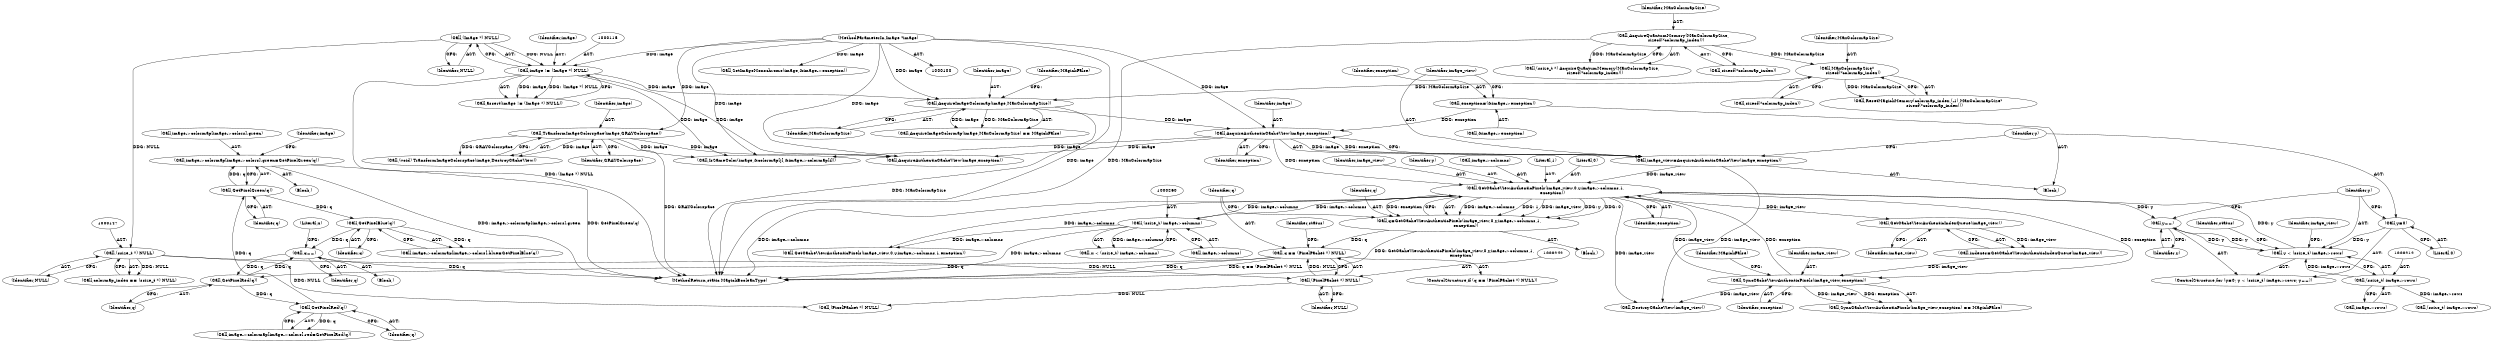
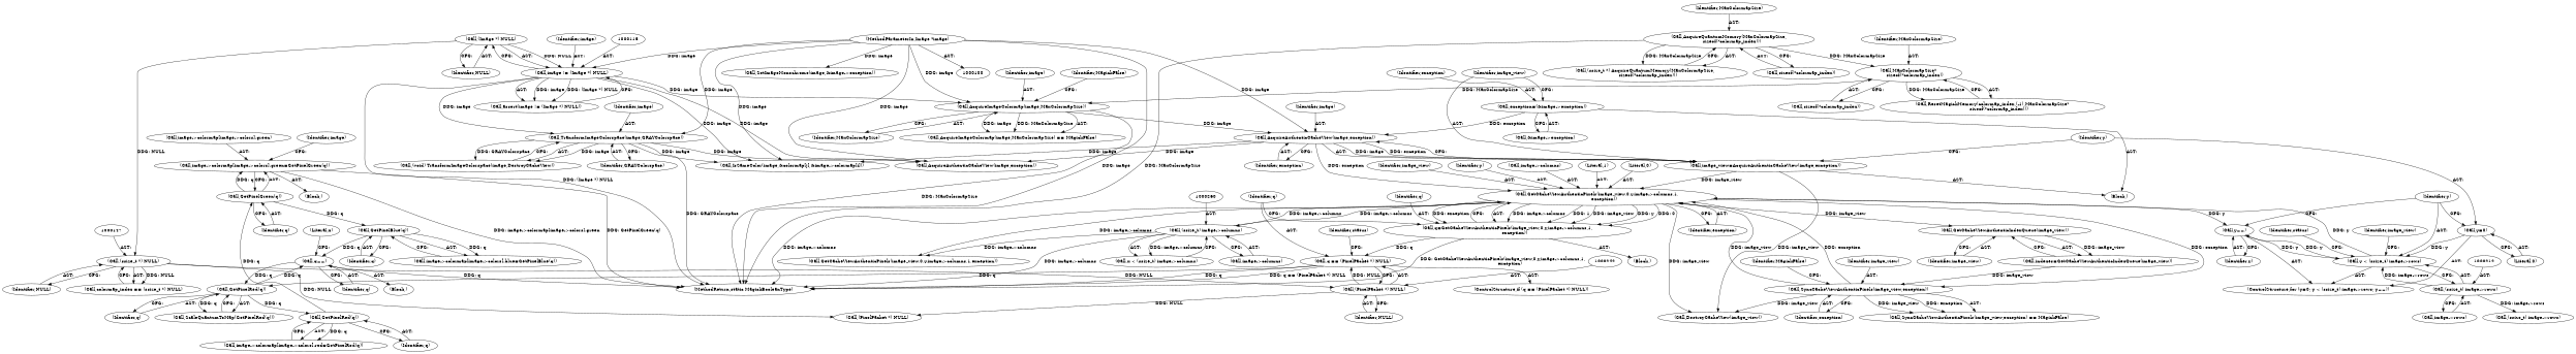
  digraph {
    fontname="DejaVu Serif"
    node [fontname="DejaVu Serif"]
    edge [fontname="DejaVu Serif"]
    n1 [label="(Call,image->colormap[image->colors].green=GetPixelGreen(q))"]
    n2 [label="(Call,GetPixelGreen(q))"]
    n3 [label="(MethodReturn,static MagickBooleanType)"]
    n4 [label="(Block,)"]
    n5 [label="(Call,GetPixelBlue(q))"]
    n6 [label="(Identifier,q)"]
    n7 [label="(Call,q++)"]
    n8 [label="(Identifier,q)"]
    n9 [label="(Call,image->colormap[image->colors].blue=GetPixelBlue(q))"]
    n10 [label="(Call,GetPixelRed(q))"]
    n11 [label="(Call,image->colormap[image->colors].red=GetPixelRed(q))"]
    n12 [label="(Identifier,q)"]
    n13 [label="(Call,GetPixelRed(q))"]
+   n14 [label="(Call,ScaleQuantumToMap(GetPixelRed(q)))"]
    n15 [label="(Identifier,q)"]
    n16 [label="(Identifier,q)"]
    n17 [label="(Block,)"]
    n18 [label="(Call,q == (PixelPacket *) NULL)"]
    n19 [label="(Call,(PixelPacket *) NULL)"]
    n20 [label="(ControlStructure,if (q == (PixelPacket *) NULL))"]
    n21 [label="(Identifier,NULL)"]
    n22 [label="(Call,(PixelPacket *) NULL)"]
    n23 [label="(Call,q=GetCacheViewAuthenticPixels(image_view,0,y,image->columns,1,\n          exception))"]
    n24 [label="(Call,GetCacheViewAuthenticPixels(image_view,0,y,image->columns,1,\n          exception))"]
    n25 [label="(Block,)"]
    n26 [label="(Call,SyncCacheViewAuthenticPixels(image_view,exception))"]
    n27 [label="(Call,GetCacheViewAuthenticIndexQueue(image_view))"]
    n28 [label="(Call,y++)"]
    n29 [label="(Call,(ssize_t) image->columns)"]
    n30 [label="(Call,DestroyCacheView(image_view))"]
    n31 [label="(Call,GetCacheViewAuthenticPixels(image_view,0,y,image->columns,1,exception))"]
    n32 [label="(Identifier,exception)"]
    n33 [label="(Identifier,exception)"]
    n34 [label="(Call,SyncCacheViewAuthenticPixels(image_view,exception) == MagickFalse)"]
    n35 [label="(Identifier,image_view)"]
    n36 [label="(Call,indexes=GetCacheViewAuthenticIndexQueue(image_view))"]
    n37 [label="(Call,y < (ssize_t) image->rows)"]
    n38 [label="(ControlStructure,for (y=0; y < (ssize_t) image->rows; y++))"]
    n39 [label="(Identifier,y)"]
    n40 [label="(Call,x < (ssize_t) image->columns)"]
    n41 [label="(Call,image->columns)"]
    n42 [label="(Call,image_view=AcquireAuthenticCacheView(image,exception))"]
    n43 [label="(Call,AcquireAuthenticCacheView(image,exception))"]
    n44 [label="(Block,)"]
    n45 [label="(Call,IsSameColor(image,&colormap[j],&image->colormap[i]))"]
    n46 [label="(Identifier,exception)"]
    n47 [label="(Call,AcquireAuthenticCacheView(image,exception))"]
    n48 [label="(Call,AcquireImageColormap(image,MaxColormapSize))"]
    n49 [label="(Identifier,MaxColormapSize)"]
    n50 [label="(Call,AcquireImageColormap(image,MaxColormapSize) == MagickFalse)"]
    n51 [label="(Call,TransformImageColorspace(image,GRAYColorspace))"]
    n52 [label="(Identifier,GRAYColorspace)"]
    n53 [label="(Call,(void) TransformImageColorspace(image,DestroyCacheView))"]
    n54 [label="(Call,image != (Image *) NULL)"]
    n55 [label="(Call,(Image *) NULL)"]
    n56 [label="(Call,assert(image != (Image *) NULL))"]
    n57 [label="(Call,(ssize_t *) NULL)"]
    n58 [label="(Identifier,NULL)"]
    n59 [label="(MethodParameterIn,Image *image)"]
    n60 [label="(Call,SetImageMonochrome(image,&image->exception))"]
    1000100
    n62 [label="(Call,colormap_index == (ssize_t *) NULL)"]
    n63 [label="(Identifier,NULL)"]
    n64 [label="(Call,MaxColormapSize*\n         sizeof(*colormap_index))"]
    n65 [label="(Call,sizeof(*colormap_index))"]
    n66 [label="(Call,ResetMagickMemory(colormap_index,(-1),MaxColormapSize*\n         sizeof(*colormap_index)))"]
    n67 [label="(Call,AcquireQuantumMemory(MaxColormapSize,\n    sizeof(*colormap_index)))"]
    n68 [label="(Call,(ssize_t *) AcquireQuantumMemory(MaxColormapSize,\n    sizeof(*colormap_index)))"]
    n69 [label="(Call,sizeof(*colormap_index))"]
    n70 [label="(Call,exception=(&image->exception))"]
    n71 [label="(Call,&image->exception)"]
    n72 [label="(Call,(ssize_t) image->rows)"]
    n73 [label="(Call,image->rows)"]
    n74 [label="(Call,(ssize_t) image->rows)"]
    n75 [label="(Call,y=0)"]
    n76 [label="(Literal,0)"]
    n77 [label="(Identifier,y)"]
    n78 [label="(Identifier,y)"]
    n79 [label="(Identifier,q)"]
    n80 [label="(Literal,x)"]
    n81 [label="(Identifier,q)"]
    n82 [label="(Call,image->columns)"]
    n83 [label="(Identifier,exception)"]
    n84 [label="(Identifier,MagickFalse)"]
    n85 [label="(Identifier,image)"]
    n86 [label="(Identifier,MaxColormapSize)"]
    n87 [label="(Literal,1)"]
    n88 [label="(Identifier,image)"]
    n89 [label="(Call,image->colormap[image->colors].green)"]
    n90 [label="(Literal,0)"]
    n91 [label="(Identifier,image_view)"]
    n92 [label="(Identifier,status)"]
    n93 [label="(Identifier,image_view)"]
    n94 [label="(Identifier,image)"]
    n95 [label="(Identifier,MaxColormapSize)"]
    n96 [label="(Identifier,image_view)"]
    n97 [label="(Identifier,status)"]
    n98 [label="(Identifier,image)"]
    n99 [label="(Identifier,image)"]
    n100 [label="(Identifier,y)"]
    n101 [label="(Identifier,MagickFalse)"]
    n102 [label="(Identifier,image_view)"]
    1000115
    1000212
    1000260
    1000242
    1000147
    n1 -> n2 [label="CFG: "]
    n1 -> n3 [label="DDG: image->colormap[image->colors].green"]
    n1 -> n3 [label="DDG: GetPixelGreen(q)"]
    n1 -> n4 [label="AST: "]
    n2 -> n1 [label="AST: "]
    n2 -> n1 [label="DDG: q"]
    n2 -> n5 [label="DDG: q"]
    n2 -> n6 [label="CFG: "]
    n5 -> n7 [label="DDG: q"]
    n5 -> n8 [label="CFG: "]
    n5 -> n9 [label="AST: "]
    n5 -> n9 [label="DDG: q"]
    n6 -> n2 [label="AST: "]
    n7 -> n3 [label="DDG: q"]
    n7 -> n13 [label="DDG: q"]
    n7 -> n16 [label="CFG: "]
    n7 -> n17 [label="AST: "]
    n8 -> n5 [label="AST: "]
    n9 -> n5 [label="CFG: "]
    n10 -> n2 [label="DDG: q"]
    n10 -> n11 [label="AST: "]
    n10 -> n11 [label="DDG: q"]
    n10 -> n12 [label="CFG: "]
    n11 -> n10 [label="CFG: "]
    n12 -> n10 [label="AST: "]
    n13 -> n7 [label="DDG: q"]
    n13 -> n10 [label="DDG: q"]
+   n13 -> n14 [label="AST: "]
+   n13 -> n14 [label="DDG: q"]
    n13 -> n15 [label="CFG: "]
+   n14 -> n13 [label="CFG: "]
    n15 -> n13 [label="AST: "]
    n16 -> n7 [label="AST: "]
    n18 -> n3 [label="DDG: q == (PixelPacket *) NULL"]
    n18 -> n3 [label="DDG: q"]
    n18 -> n13 [label="DDG: q"]
    n18 -> n19 [label="CFG: "]
    n18 -> n20 [label="AST: "]
    n19 -> n18 [label="AST: "]
    n19 -> n18 [label="DDG: NULL"]
    n19 -> n21 [label="CFG: "]
    n19 -> n22 [label="DDG: NULL"]
    n21 -> n19 [label="AST: "]
    n23 -> n3 [label="DDG: GetCacheViewAuthenticPixels(image_view,0,y,image->columns,1,\n          exception)"]
    n23 -> n18 [label="DDG: q"]
    n23 -> n24 [label="CFG: "]
    n23 -> n25 [label="AST: "]
    n24 -> n3 [label="DDG: image->columns"]
    n24 -> n23 [label="AST: "]
    n24 -> n23 [label="DDG: image->columns"]
    n24 -> n23 [label="DDG: 1"]
    n24 -> n23 [label="DDG: image_view"]
    n24 -> n23 [label="DDG: y"]
    n24 -> n23 [label="DDG: 0"]
    n24 -> n23 [label="DDG: exception"]
    n24 -> n26 [label="DDG: exception"]
    n24 -> n27 [label="DDG: image_view"]
    n24 -> n28 [label="DDG: y"]
    n24 -> n29 [label="DDG: image->columns"]
    n24 -> n30 [label="DDG: image_view"]
    n24 -> n31 [label="DDG: image->columns"]
    n24 -> n32 [label="CFG: "]
    n26 -> n24 [label="DDG: image_view"]
    n26 -> n24 [label="DDG: exception"]
    n26 -> n30 [label="DDG: image_view"]
    n26 -> n33 [label="CFG: "]
    n26 -> n34 [label="AST: "]
    n26 -> n34 [label="DDG: image_view"]
    n26 -> n34 [label="DDG: exception"]
    n27 -> n35 [label="CFG: "]
    n27 -> n36 [label="AST: "]
    n27 -> n36 [label="DDG: image_view"]
    n28 -> n37 [label="DDG: y"]
    n28 -> n38 [label="AST: "]
    n28 -> n39 [label="CFG: "]
    n29 -> n3 [label="DDG: image->columns"]
    n29 -> n24 [label="DDG: image->columns"]
    n29 -> n31 [label="DDG: image->columns"]
    n29 -> n40 [label="AST: "]
    n29 -> n40 [label="DDG: image->columns"]
    n29 -> n41 [label="CFG: "]
    n32 -> n24 [label="AST: "]
    n33 -> n26 [label="AST: "]
    n35 -> n27 [label="AST: "]
    n36 -> n26 [label="DDG: image_view"]
    n36 -> n27 [label="CFG: "]
    n37 -> n24 [label="DDG: y"]
    n37 -> n28 [label="DDG: y"]
    n37 -> n38 [label="AST: "]
    n37 -> n72 [label="CFG: "]
    n39 -> n28 [label="AST: "]
    n40 -> n29 [label="CFG: "]
    n41 -> n29 [label="AST: "]
    n42 -> n24 [label="DDG: image_view"]
    n42 -> n30 [label="DDG: image_view"]
    n42 -> n43 [label="CFG: "]
    n42 -> n44 [label="AST: "]
    n43 -> n24 [label="DDG: exception"]
    n43 -> n42 [label="AST: "]
    n43 -> n42 [label="DDG: image"]
    n43 -> n42 [label="DDG: exception"]
    n43 -> n45 [label="DDG: image"]
    n43 -> n46 [label="CFG: "]
    n43 -> n47 [label="DDG: image"]
    n46 -> n43 [label="AST: "]
    n48 -> n3 [label="DDG: MaxColormapSize"]
    n48 -> n43 [label="DDG: image"]
    n48 -> n49 [label="CFG: "]
    n48 -> n50 [label="AST: "]
    n48 -> n50 [label="DDG: image"]
    n48 -> n50 [label="DDG: MaxColormapSize"]
    n49 -> n48 [label="AST: "]
    n51 -> n3 [label="DDG: GRAYColorspace"]
    n51 -> n45 [label="DDG: image"]
    n51 -> n47 [label="DDG: image"]
    n51 -> n52 [label="CFG: "]
    n51 -> n53 [label="AST: "]
    n51 -> n53 [label="DDG: image"]
    n51 -> n53 [label="DDG: GRAYColorspace"]
    n52 -> n51 [label="AST: "]
    n53 -> n51 [label="CFG: "]
    n54 -> n3 [label="DDG: (Image *) NULL"]
    n54 -> n45 [label="DDG: image"]
    n54 -> n47 [label="DDG: image"]
    n54 -> n48 [label="DDG: image"]
+   n54 -> n51 [label="DDG: image"]
    n54 -> n55 [label="CFG: "]
    n54 -> n56 [label="AST: "]
    n54 -> n56 [label="DDG: image"]
    n54 -> n56 [label="DDG: (Image *) NULL"]
    n55 -> n54 [label="AST: "]
    n55 -> n54 [label="DDG: NULL"]
    n55 -> n57 [label="DDG: NULL"]
    n55 -> n58 [label="CFG: "]
    n56 -> n54 [label="CFG: "]
    n57 -> n19 [label="DDG: NULL"]
    n57 -> n22 [label="DDG: NULL"]
    n57 -> n62 [label="AST: "]
    n57 -> n62 [label="DDG: NULL"]
    n57 -> n63 [label="CFG: "]
    n58 -> n55 [label="AST: "]
    n59 -> n3 [label="DDG: image"]
    n59 -> n43 [label="DDG: image"]
    n59 -> n45 [label="DDG: image"]
    n59 -> n47 [label="DDG: image"]
    n59 -> n48 [label="DDG: image"]
    n59 -> n51 [label="DDG: image"]
    n59 -> n54 [label="DDG: image"]
    n59 -> n60 [label="DDG: image"]
    n59 -> 1000100 [label="AST: "]
    n62 -> n57 [label="CFG: "]
    n63 -> n57 [label="AST: "]
    n64 -> n48 [label="DDG: MaxColormapSize"]
    n64 -> n65 [label="CFG: "]
    n64 -> n66 [label="AST: "]
    n64 -> n66 [label="DDG: MaxColormapSize"]
    n65 -> n64 [label="AST: "]
    n66 -> n64 [label="CFG: "]
    n67 -> n3 [label="DDG: MaxColormapSize"]
    n67 -> n64 [label="DDG: MaxColormapSize"]
    n67 -> n68 [label="AST: "]
    n67 -> n68 [label="DDG: MaxColormapSize"]
    n67 -> n69 [label="CFG: "]
    n68 -> n67 [label="CFG: "]
    n69 -> n67 [label="AST: "]
    n70 -> n43 [label="DDG: exception"]
    n70 -> n44 [label="AST: "]
+   n70 -> n71 [label="CFG: "]
    n71 -> n70 [label="AST: "]
    n72 -> n37 [label="AST: "]
    n72 -> n37 [label="DDG: image->rows"]
    n72 -> n73 [label="CFG: "]
    n72 -> n74 [label="DDG: image->rows"]
    n73 -> n72 [label="AST: "]
    n75 -> n37 [label="DDG: y"]
    n75 -> n38 [label="AST: "]
    n75 -> n76 [label="CFG: "]
    n76 -> n75 [label="AST: "]
    n77 -> n24 [label="AST: "]
    n78 -> n28 [label="CFG: "]
    n78 -> n37 [label="AST: "]
    n78 -> n75 [label="CFG: "]
    n79 -> n18 [label="AST: "]
    n79 -> n23 [label="CFG: "]
    n80 -> n7 [label="CFG: "]
    n81 -> n23 [label="AST: "]
    n82 -> n24 [label="AST: "]
    n83 -> n70 [label="AST: "]
    n84 -> n48 [label="CFG: "]
    n85 -> n51 [label="AST: "]
    n86 -> n64 [label="AST: "]
    n87 -> n24 [label="AST: "]
    n88 -> n48 [label="AST: "]
    n89 -> n1 [label="AST: "]
    n90 -> n24 [label="AST: "]
    n91 -> n26 [label="AST: "]
    n92 -> n37 [label="CFG: "]
    n93 -> n24 [label="AST: "]
    n94 -> n1 [label="CFG: "]
    n95 -> n67 [label="AST: "]
    n96 -> n37 [label="CFG: "]
    n97 -> n18 [label="CFG: "]
    n98 -> n54 [label="AST: "]
    n99 -> n43 [label="AST: "]
    n100 -> n42 [label="CFG: "]
    n100 -> n75 [label="AST: "]
    n101 -> n26 [label="CFG: "]
    n102 -> n42 [label="AST: "]
    n102 -> n70 [label="CFG: "]
    1000115 -> n54 [label="AST: "]
    1000212 -> n72 [label="AST: "]
    1000260 -> n29 [label="AST: "]
    1000242 -> n19 [label="AST: "]
    1000147 -> n57 [label="AST: "]
  }
